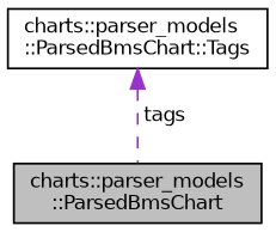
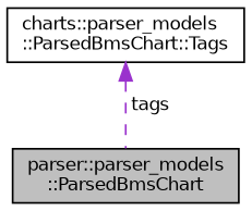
  digraph {
    node [color=black fontname=Helvetica fontsize=10 shape=record style=filled]
-   n1 [fillcolor=grey75 fontcolor=black height=0.2 label="charts::parser_models\l::ParsedBmsChart" width=0.4]
+   n1 [fillcolor=grey75 fontcolor=black height=0.2 label="parser::parser_models\l::ParsedBmsChart" width=0.4]
    n2 [fillcolor=white height=0.2 label="charts::parser_models\l::ParsedBmsChart::Tags" width=0.4]
    n2 -> n1 [color=darkorchid3 dir=back fontname=Helvetica fontsize=10 label=" tags" labelfontname=Helvetica labelfontsize=10 style=dashed]
  }
